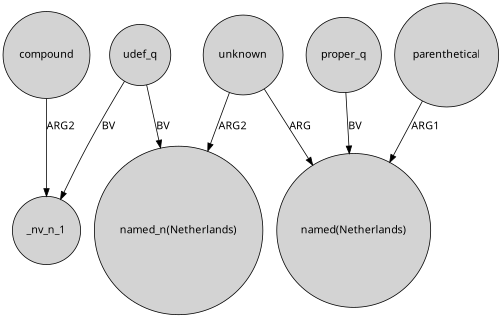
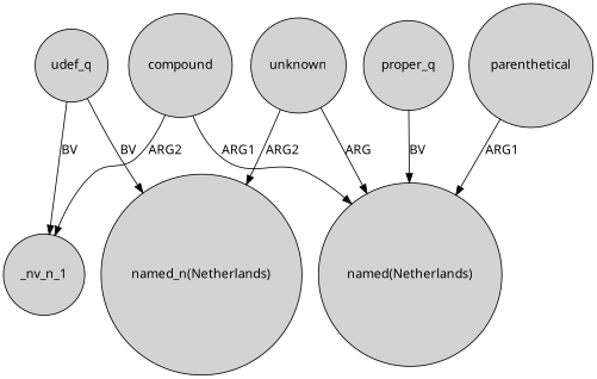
  digraph {
    fontname="Noto Sans"
    node [fontname="Noto Sans" shape=circle style=filled]
    edge [fontname="Noto Sans"]
    compound
    _nv_n_1
    n3 [label="named(Netherlands)"]
    udef_q
    "named_n(Netherlands)"
    unknown
    proper_q
    parenthetical
    compound -> _nv_n_1 [label=ARG2]
+   compound -> n3 [label=ARG1]
    udef_q -> _nv_n_1 [label=BV]
    udef_q -> "named_n(Netherlands)" [label=BV]
    unknown -> n3 [label=ARG]
    unknown -> "named_n(Netherlands)" [label=ARG2]
    proper_q -> n3 [label=BV]
    parenthetical -> n3 [label=ARG1]
  }
